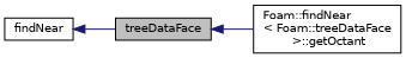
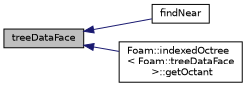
  digraph {
    rankdir=LR
    node [color=black fontname=Helvetica fontsize=10 shape=record]
    edge [color=midnightblue dir=back fontname=Helvetica fontsize=10 labelfontname=Helvetica labelfontsize=10 style=solid]
    n1 [fillcolor=grey75 fontcolor=black height=0.2 label=treeDataFace style=filled width=0.4]
    n2 [height=0.2 label=findNear width=0.4]
-   n3 [height=0.2 label="Foam::findNear\l\< Foam::treeDataFace\l \>::getOctant" width=0.4]
-   n2 -> n1
+   n3 [height=0.2 label="Foam::indexedOctree\l\< Foam::treeDataFace\l \>::getOctant" width=0.4]
+   n1 -> n2
    n1 -> n3
  }
